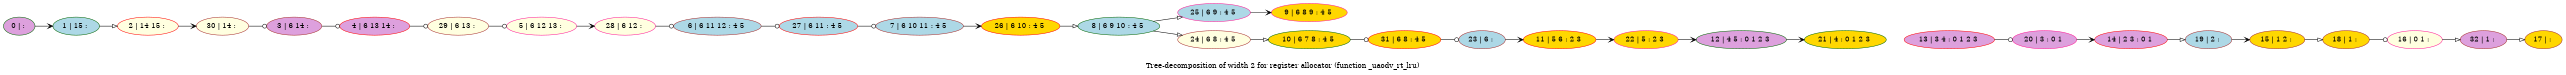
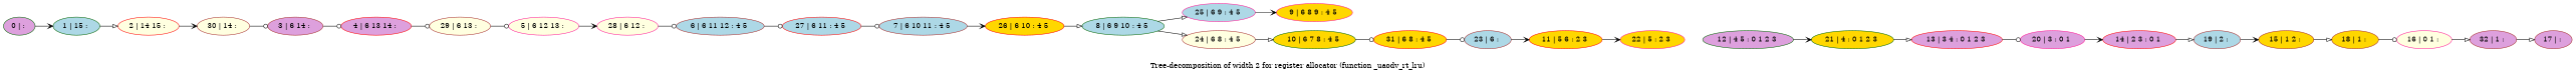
  digraph {
    label="Tree-decomposition of width 2 for register allocator (function _uaodv_rt_lru)"
    rankdir=LR
    node [color=brown fillcolor=gold style=filled]
    edge [arrowhead=vee]
    n1 [color=darkgreen fillcolor=plum label="0 | : "]
    n2 [color=darkgreen fillcolor=lightblue label="1 | 15 : "]
    n3 [color=red fillcolor=lightyellow label="2 | 14 15 : "]
    n4 [fillcolor=lightyellow label="30 | 14 : "]
    n5 [fillcolor=plum label="3 | 6 14 : "]
    n6 [color=red fillcolor=plum label="4 | 6 13 14 : "]
    n7 [fillcolor=lightyellow label="29 | 6 13 : "]
    n8 [color=deeppink fillcolor=lightyellow label="5 | 6 12 13 : "]
    n9 [color=deeppink fillcolor=lightyellow label="28 | 6 12 : "]
    n10 [fillcolor=lightblue label="6 | 6 11 12 : 4 5 "]
    n11 [color=red fillcolor=lightblue label="27 | 6 11 : 4 5 "]
    n12 [fillcolor=lightblue label="7 | 6 10 11 : 4 5 "]
    n13 [color=red label="26 | 6 10 : 4 5 "]
    n14 [color=darkgreen fillcolor=lightblue label="8 | 6 9 10 : 4 5 "]
    n15 [color=deeppink fillcolor=lightblue label="25 | 6 9 : 4 5 "]
    n16 [fillcolor=lightyellow label="24 | 6 8 : 4 5 "]
    n17 [color=deeppink label="9 | 6 8 9 : 4 5 "]
    n18 [color=darkgreen label="10 | 6 7 8 : 4 5 "]
    n19 [color=red label="31 | 6 8 : 4 5 "]
    n20 [fillcolor=lightblue label="23 | 6 : "]
    n21 [color=red label="11 | 5 6 : 2 3 "]
    n22 [color=deeppink label="22 | 5 : 2 3 "]
    n23 [color=darkgreen fillcolor=plum label="12 | 4 5 : 0 1 2 3 "]
    n24 [color=darkgreen label="21 | 4 : 0 1 2 3 "]
    n25 [color=red fillcolor=plum label="13 | 3 4 : 0 1 2 3 "]
    n26 [color=deeppink fillcolor=plum label="20 | 3 : 0 1 "]
    n27 [color=red fillcolor=plum label="14 | 2 3 : 0 1 "]
    n28 [fillcolor=lightblue label="19 | 2 : "]
    n29 [label="15 | 1 2 : "]
    n30 [label="18 | 1 : "]
    n31 [color=deeppink fillcolor=lightyellow label="16 | 0 1 : "]
    n32 [fillcolor=plum label="32 | 1 : "]
-   n33 [label="17 | : "]
+   n33 [fillcolor=plum label="17 | : "]
    n1 -> n2
    n2 -> n3 [arrowhead=onormal]
    n3 -> n4
    n4 -> n5 [arrowhead=odot]
    n5 -> n6 [arrowhead=odot]
    n6 -> n7 [arrowhead=odot]
    n7 -> n8 [arrowhead=odot]
    n8 -> n9
    n9 -> n10 [arrowhead=odot]
    n10 -> n11 [arrowhead=odot]
    n11 -> n12 [arrowhead=odot]
    n12 -> n13
    n13 -> n14 [arrowhead=onormal]
    n14 -> n15 [arrowhead=onormal]
    n14 -> n16 [arrowhead=onormal]
    n15 -> n17
    n16 -> n18 [arrowhead=onormal]
    n18 -> n19 [arrowhead=odot]
    n19 -> n20 [arrowhead=odot]
    n20 -> n21
    n21 -> n22
-   n22 -> n23
    n23 -> n24
+   n24 -> n25 [arrowhead=onormal]
    n25 -> n26 [arrowhead=odot]
    n26 -> n27
    n27 -> n28 [arrowhead=onormal]
    n28 -> n29
    n29 -> n30 [arrowhead=onormal]
    n30 -> n31 [arrowhead=odot]
    n31 -> n32 [arrowhead=onormal]
    n32 -> n33 [arrowhead=onormal]
  }
